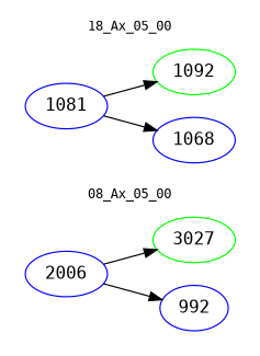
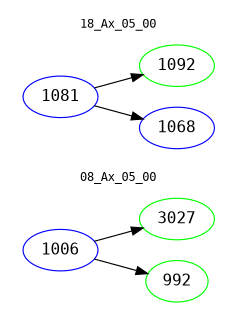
  digraph {
    fontname="DejaVu Sans Mono"
    rankdir=LR
    node [color=blue fontname="DejaVu Sans Mono"]
    edge [color=black fontname="DejaVu Sans Mono"]
-   n1 [label=2006]
-   n2 [label=992]
+   n1 [label=1006]
+   n2 [color=green label=992]
    n3 [color=green label=3027]
    n4 [label=1081]
    n5 [label=1068]
    n6 [color=green label=1092]
    subgraph cluster_1 {
      color=white
      fontsize=10
      label="08_Ax_05_00"
      n1
      n2
      n3
    }
    subgraph cluster_2 {
      color=white
      fontsize=10
      label="18_Ax_05_00"
      n4
      n5
      n6
    }
    n1 -> n2
    n1 -> n3
    n4 -> n5
    n4 -> n6
  }
